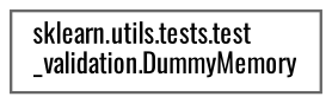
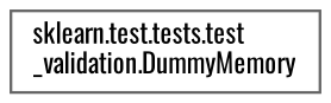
  digraph {
    rankdir=LR
    fontname=Oswald
-   n1 [color=grey40 fillcolor=white fontname=Oswald fontsize=10 height=0.2 label="sklearn.utils.tests.test\l_validation.DummyMemory" shape=box style=filled width=0.4]
+   n1 [color=grey40 fillcolor=white fontname=Oswald fontsize=10 height=0.2 label="sklearn.test.tests.test\l_validation.DummyMemory" shape=box style=filled width=0.4]
  }
